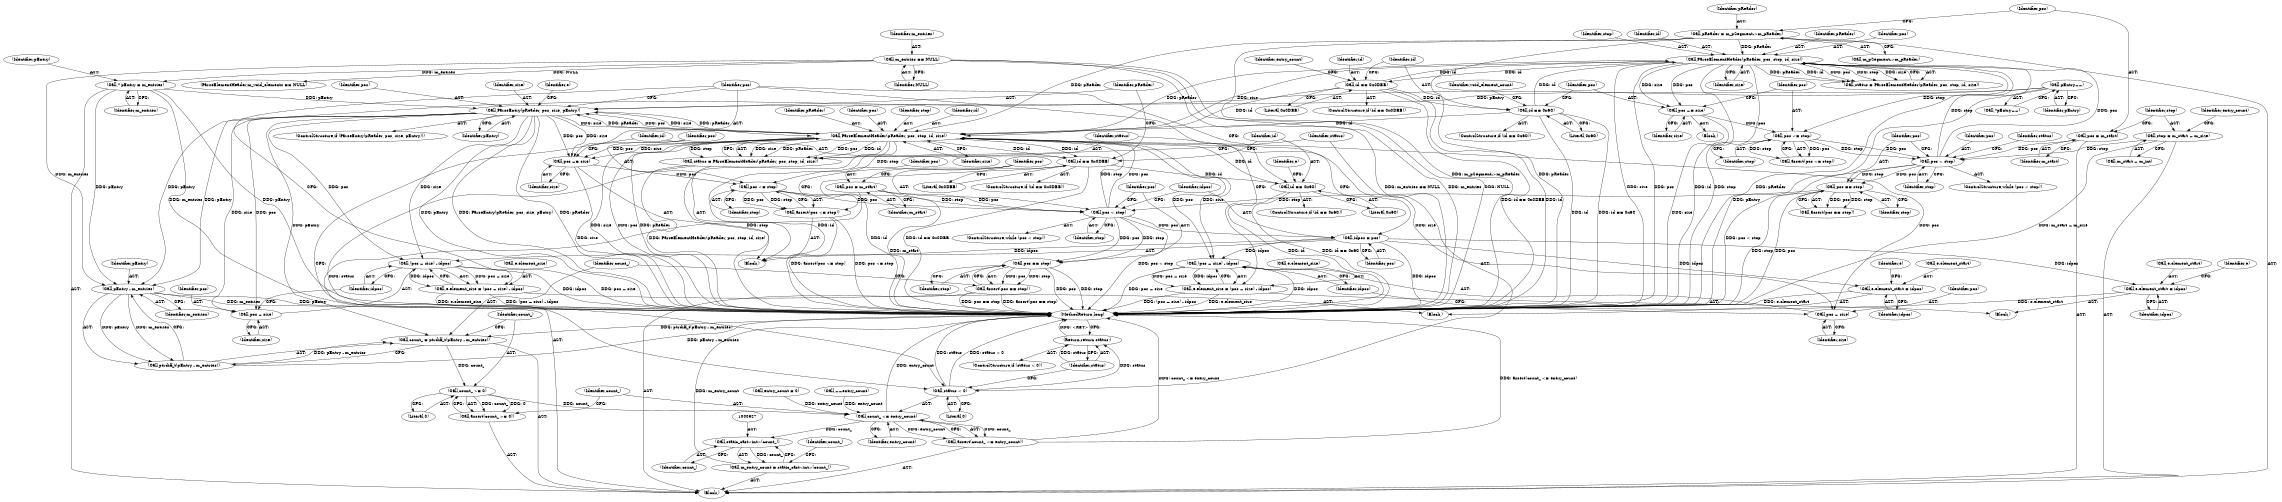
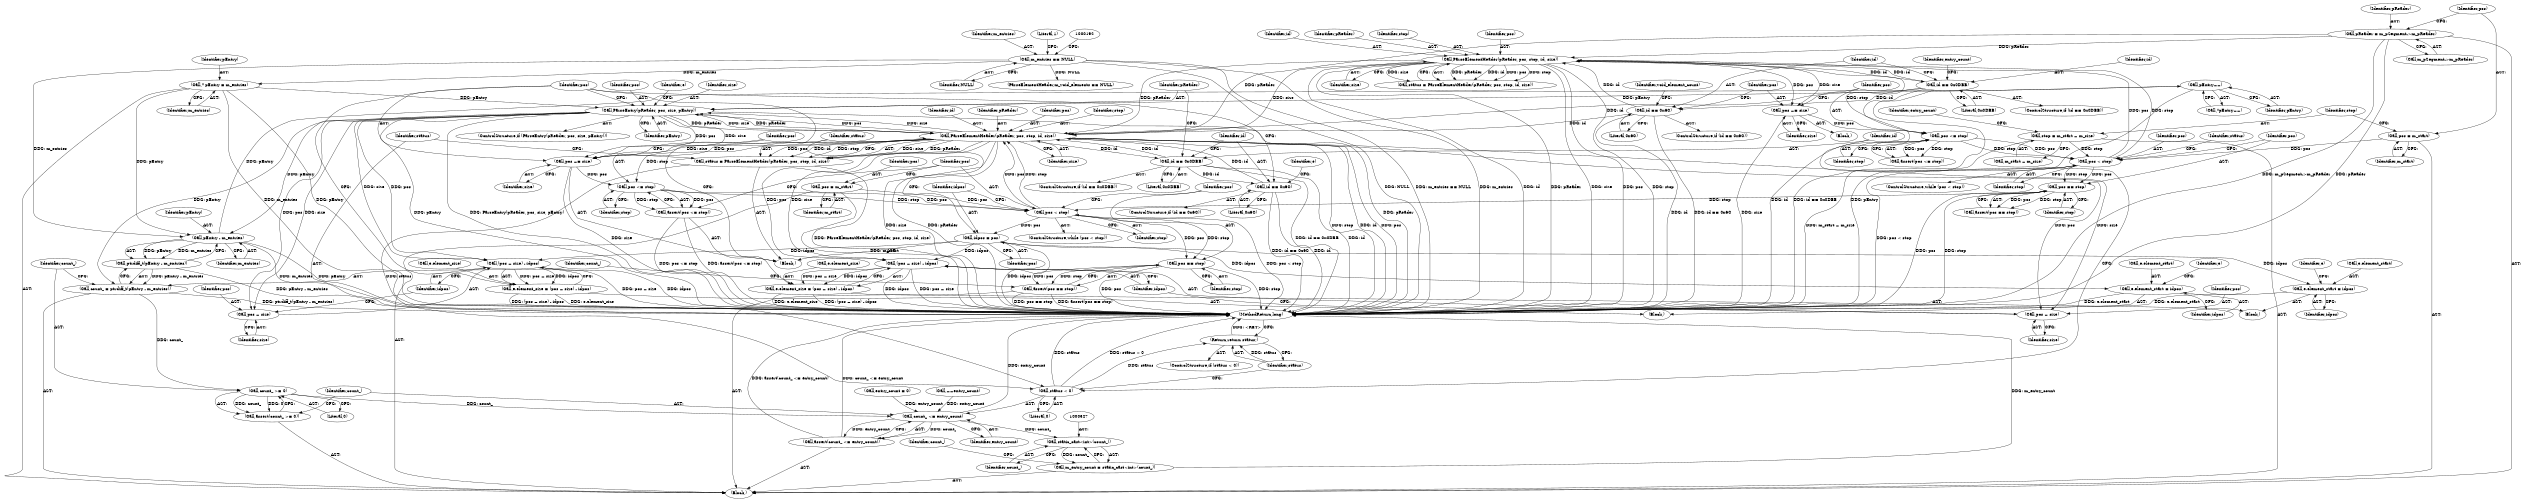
  digraph {
    n1 [label="(Call,pEntry++)"]
    n2 [label="(Call,ParseEntry(pReader, pos, size, pEntry))"]
    n3 [label="(Call,pEntry - m_entries)"]
    n4 [label="(Identifier,pEntry)"]
    n5 [label="(MethodReturn,long)"]
    n6 [label="(Call,*pEntry++)"]
    n7 [label="(Call,ParseElementHeader(pReader, pos, stop, id, size))"]
    n8 [label="(Call,pos += size)"]
    n9 [label="(Call,(pos + size) - idpos)"]
    n10 [label="(Call,pos + size)"]
    n11 [label="(ControlStructure,if (ParseEntry(pReader, pos, size, pEntry)))"]
    n12 [label="(Identifier,pEntry)"]
    n13 [label="(Call,count_ = ptrdiff_t(pEntry - m_entries))"]
    n14 [label="(Call,ptrdiff_t(pEntry - m_entries))"]
    n15 [label="(Identifier,m_entries)"]
    n16 [label="(Return,return status;)"]
    n17 [label="(Call,pos <= stop)"]
    n18 [label="(Call,id == 0x0DBB)"]
    n19 [label="(Call,status = ParseElementHeader(pReader, pos, stop, id, size))"]
    n20 [label="(Call,(pos + size) - idpos)"]
    n21 [label="(Call,pos + size)"]
    n22 [label="(Identifier,size)"]
    n23 [label="(Identifier,size)"]
    n24 [label="(Block,)"]
    n25 [label="(Call,e.element_size = (pos + size) - idpos)"]
    n26 [label="(Identifier,idpos)"]
    n27 [label="(Identifier,size)"]
    n28 [label="(Call,pos < stop)"]
    n29 [label="(Call,assert(pos <= stop))"]
    n30 [label="(Identifier,stop)"]
    n31 [label="(Call,id == 0x6C)"]
    n32 [label="(Literal,0x0DBB)"]
    n33 [label="(ControlStructure,if (id == 0x0DBB))"]
    n34 [label="(Call,status < 0)"]
    n35 [label="(Call,e.element_size = (pos + size) - idpos)"]
    n36 [label="(Identifier,idpos)"]
    n37 [label="(Identifier,size)"]
    n38 [label="(Call,pReader = m_pSegment->m_pReader)"]
    n39 [label="(Call,ParseElementHeader(pReader, pos, stop, id, size))"]
    n40 [label="(Block,)"]
    n41 [label="(Call,m_pSegment->m_pReader)"]
    n42 [label="(Call,pos <= stop)"]
    n43 [label="(Call,pos += size)"]
    n44 [label="(Call,id == 0x0DBB)"]
    n45 [label="(Identifier,size)"]
    n46 [label="(Call,status = ParseElementHeader(pReader, pos, stop, id, size))"]
    n47 [label="(Call,pos < stop)"]
    n48 [label="(Identifier,stop)"]
    n49 [label="(Call,assert(pos <= stop))"]
    n50 [label="(Identifier,size)"]
    n51 [label="(Block,)"]
    n52 [label="(Call,id == 0x6C)"]
    n53 [label="(Literal,0x0DBB)"]
    n54 [label="(ControlStructure,if (id == 0x0DBB))"]
    n55 [label="(Call,pos == stop)"]
    n56 [label="(Identifier,stop)"]
    n57 [label="(ControlStructure,while (pos < stop))"]
    n58 [label="(Call,assert(pos == stop))"]
    n59 [label="(Identifier,stop)"]
    n60 [label="(Call,pos = m_start)"]
    n61 [label="(Identifier,m_start)"]
    n62 [label="(Call,stop = m_start + m_size)"]
-   n63 [label="(Call,m_start + m_int)"]
+   n63 [label="(Call,m_start + m_size)"]
    n64 [label="(Literal,0x6C)"]
    n65 [label="(ControlStructure,if (id == 0x6C))"]
    n66 [label="(Call,idpos = pos)"]
    n67 [label="(Call,pos == stop)"]
    n68 [label="(Identifier,stop)"]
    n69 [label="(ControlStructure,while (pos < stop))"]
    n70 [label="(Call,e.element_start = idpos)"]
    n71 [label="(Call,e.element_start = idpos)"]
    n72 [label="(Identifier,pos)"]
    n73 [label="(Call,assert(pos == stop))"]
    n74 [label="(Identifier,stop)"]
    n75 [label="(Call,pos = m_start)"]
    n76 [label="(Identifier,m_start)"]
    n77 [label="(ControlStructure,if (id == 0x6C))"]
    n78 [label="(Literal,0x6C)"]
    n79 [label="(Call,* pEntry = m_entries)"]
    n80 [label="(Identifier,m_entries)"]
    n81 [label="(Call,m_entries == NULL)"]
    n82 [label="(Identifier,NULL)"]
    n83 [label="(ParseElementHeader,m_void_elements == NULL)"]
    n84 [label="(Literal,0)"]
    n85 [label="(Call,count_ <= entry_count)"]
    n86 [label="(ControlStructure,if (status < 0))"]
    n87 [label="(Identifier,status)"]
    n88 [label="(Block,)"]
    n89 [label="(Block,)"]
    n90 [label="(Identifier,idpos)"]
    n91 [label="(Identifier,idpos)"]
    n92 [label="(Call,count_ >= 0)"]
    n93 [label="(Call,assert(count_ >= 0))"]
    n94 [label="(Literal,0)"]
    n95 [label="(Call,assert(count_ <= entry_count))"]
    n96 [label="(Call,static_cast<int>(count_))"]
    n97 [label="(Identifier,entry_count)"]
    n98 [label="(Call,m_entry_count = static_cast<int>(count_))"]
    n99 [label="(Identifier,count_)"]
    n100 [label="(Identifier,pos)"]
    n101 [label="(Identifier,size)"]
    n102 [label="(Identifier,pos)"]
    n103 [label="(Identifier,e)"]
    n104 [label="(Identifier,id)"]
    n105 [label="(Identifier,pReader)"]
    n106 [label="(Identifier,e)"]
    n107 [label="(Identifier,id)"]
    n108 [label="(Identifier,e)"]
    n109 [label="(Identifier,pos)"]
    n110 [label="(Identifier,m_entries)"]
    n111 [label="(Identifier,id)"]
    n112 [label="(Identifier,pos)"]
    n113 [label="(Identifier,status)"]
    n114 [label="(Identifier,entry_count)"]
    n115 [label="(Identifier,pos)"]
    n116 [label="(Identifier,status)"]
    n117 [label="(Identifier,pos)"]
    n118 [label="(Identifier,void_element_count)"]
    n119 [label="(Identifier,pEntry)"]
    n120 [label="(Call,e.element_size)"]
    n121 [label="(Identifier,count_)"]
    n122 [label="(Identifier,id)"]
    n123 [label="(Identifier,pos)"]
+   n124 [label="(Literal,1)"]
    n125 [label="(Call,entry_count = 0)"]
    n126 [label="(Call,e.element_start)"]
    n127 [label="(Identifier,idpos)"]
    n128 [label="(Identifier,stop)"]
    n129 [label="(Identifier,pos)"]
    n130 [label="(Identifier,entry_count)"]
    n131 [label="(Identifier,id)"]
    n132 [label="(Identifier,pos)"]
    n133 [label="(Identifier,pReader)"]
    n134 [label="(Identifier,count_)"]
    n135 [label="(Identifier,pos)"]
    n136 [label="(Identifier,pReader)"]
    n137 [label="(Identifier,pEntry)"]
    n138 [label="(Call,e.element_size)"]
    n139 [label="(Identifier,count_)"]
    n140 [label="(Identifier,count_)"]
    n141 [label="(Call,++entry_count)"]
    n142 [label="(Identifier,stop)"]
    n143 [label="(Identifier,pReader)"]
    n144 [label="(Identifier,pos)"]
    n145 [label="(Identifier,pos)"]
    n146 [label="(Identifier,stop)"]
    n147 [label="(Identifier,e)"]
    n148 [label="(Identifier,pos)"]
    n149 [label="(Identifier,id)"]
    n150 [label="(Identifier,pos)"]
    n151 [label="(Identifier,status)"]
    n152 [label="(Identifier,pos)"]
    n153 [label="(Call,e.element_start)"]
+   1000192
    1000327
    n1 -> n2 [label="DDG: pEntry"]
-   n1 -> n3 [label="DDG: pEntry"]
+   n3 -> n1 [label="DDG: pEntry"]
    n1 -> n4 [label="CFG: "]
    n1 -> n5 [label="DDG: pEntry"]
    n1 -> n6 [label="AST: "]
    n2 -> n3 [label="DDG: pEntry"]
    n2 -> n5 [label="DDG: pEntry"]
    n2 -> n5 [label="DDG: ParseEntry(pReader, pos, size, pEntry)"]
    n2 -> n5 [label="DDG: pReader"]
    n2 -> n7 [label="DDG: pReader"]
    n2 -> n7 [label="DDG: size"]
    n2 -> n8 [label="DDG: size"]
    n2 -> n8 [label="DDG: pos"]
    n2 -> n9 [label="DDG: pos"]
    n2 -> n9 [label="DDG: size"]
    n2 -> n10 [label="DDG: pos"]
    n2 -> n10 [label="DDG: size"]
    n2 -> n11 [label="AST: "]
    n2 -> n12 [label="CFG: "]
    n2 -> n13 [label="DDG: pEntry"]
    n3 -> n5 [label="DDG: m_entries"]
    n3 -> n5 [label="DDG: pEntry"]
    n3 -> n14 [label="AST: "]
    n3 -> n14 [label="DDG: pEntry"]
    n3 -> n14 [label="DDG: m_entries"]
    n3 -> n15 [label="CFG: "]
    n4 -> n1 [label="AST: "]
    n5 -> n16 [label="CFG: "]
    n6 -> n1 [label="CFG: "]
    n7 -> n2 [label="DDG: pReader"]
    n7 -> n2 [label="DDG: pos"]
    n7 -> n2 [label="DDG: size"]
    n7 -> n5 [label="DDG: size"]
    n7 -> n5 [label="DDG: pReader"]
    n7 -> n5 [label="DDG: stop"]
    n7 -> n5 [label="DDG: id"]
    n7 -> n5 [label="DDG: pos"]
    n7 -> n8 [label="DDG: size"]
    n7 -> n8 [label="DDG: pos"]
    n7 -> n17 [label="DDG: stop"]
    n7 -> n18 [label="DDG: id"]
    n7 -> n19 [label="AST: "]
    n7 -> n19 [label="DDG: size"]
    n7 -> n19 [label="DDG: pReader"]
    n7 -> n19 [label="DDG: pos"]
    n7 -> n19 [label="DDG: id"]
    n7 -> n19 [label="DDG: stop"]
    n7 -> n20 [label="DDG: pos"]
    n7 -> n20 [label="DDG: size"]
    n7 -> n21 [label="DDG: pos"]
    n7 -> n21 [label="DDG: size"]
    n7 -> n22 [label="CFG: "]
    n8 -> n5 [label="DDG: size"]
    n8 -> n17 [label="DDG: pos"]
    n8 -> n23 [label="CFG: "]
    n8 -> n24 [label="AST: "]
    n9 -> n5 [label="DDG: pos + size"]
    n9 -> n5 [label="DDG: idpos"]
    n9 -> n25 [label="AST: "]
    n9 -> n25 [label="DDG: pos + size"]
    n9 -> n25 [label="DDG: idpos"]
    n9 -> n26 [label="CFG: "]
    n10 -> n9 [label="AST: "]
    n10 -> n27 [label="CFG: "]
    n12 -> n2 [label="AST: "]
-   n5 -> n13 [label="DDG: ptrdiff_t(pEntry - m_entries)"]
+   n13 -> n5 [label="DDG: ptrdiff_t(pEntry - m_entries)"]
    n13 -> n14 [label="CFG: "]
    n13 -> n40 [label="AST: "]
    n13 -> n92 [label="DDG: count_"]
    n14 -> n3 [label="CFG: "]
    n14 -> n5 [label="DDG: pEntry - m_entries"]
    n14 -> n13 [label="AST: "]
    n14 -> n13 [label="DDG: pEntry - m_entries"]
    n15 -> n3 [label="AST: "]
    n16 -> n5 [label="DDG: <RET>"]
    n16 -> n86 [label="AST: "]
    n16 -> n87 [label="CFG: "]
    n17 -> n28 [label="DDG: pos"]
    n17 -> n28 [label="DDG: stop"]
    n17 -> n29 [label="AST: "]
    n17 -> n29 [label="DDG: pos"]
    n17 -> n29 [label="DDG: stop"]
    n17 -> n30 [label="CFG: "]
    n18 -> n5 [label="DDG: id"]
    n18 -> n5 [label="DDG: id == 0x0DBB"]
    n18 -> n7 [label="DDG: id"]
    n18 -> n31 [label="DDG: id"]
    n18 -> n32 [label="CFG: "]
    n18 -> n33 [label="AST: "]
    n19 -> n5 [label="DDG: ParseElementHeader(pReader, pos, stop, id, size)"]
    n19 -> n7 [label="CFG: "]
    n19 -> n24 [label="AST: "]
    n19 -> n34 [label="DDG: status"]
    n20 -> n5 [label="DDG: idpos"]
    n20 -> n5 [label="DDG: pos + size"]
    n20 -> n35 [label="AST: "]
    n20 -> n35 [label="DDG: pos + size"]
    n20 -> n35 [label="DDG: idpos"]
    n20 -> n36 [label="CFG: "]
    n21 -> n20 [label="AST: "]
    n21 -> n37 [label="CFG: "]
    n22 -> n7 [label="AST: "]
    n23 -> n8 [label="AST: "]
    n25 -> n5 [label="DDG: (pos + size) - idpos"]
    n25 -> n5 [label="DDG: e.element_size"]
    n25 -> n9 [label="CFG: "]
    n25 -> n89 [label="AST: "]
    n26 -> n9 [label="AST: "]
    n26 -> n10 [label="CFG: "]
    n27 -> n10 [label="AST: "]
    n28 -> n5 [label="DDG: pos < stop"]
    n28 -> n7 [label="DDG: pos"]
    n28 -> n7 [label="DDG: stop"]
    n28 -> n66 [label="DDG: pos"]
    n28 -> n67 [label="DDG: pos"]
    n28 -> n67 [label="DDG: stop"]
    n28 -> n68 [label="CFG: "]
    n28 -> n69 [label="AST: "]
    n29 -> n5 [label="DDG: assert(pos <= stop)"]
    n29 -> n5 [label="DDG: pos <= stop"]
    n29 -> n17 [label="CFG: "]
    n29 -> n24 [label="AST: "]
    n30 -> n17 [label="AST: "]
    n31 -> n5 [label="DDG: id"]
    n31 -> n5 [label="DDG: id == 0x6C"]
    n31 -> n7 [label="DDG: id"]
    n31 -> n77 [label="AST: "]
    n31 -> n78 [label="CFG: "]
    n32 -> n18 [label="AST: "]
    n34 -> n5 [label="DDG: status"]
    n34 -> n5 [label="DDG: status < 0"]
    n34 -> n16 [label="DDG: status"]
    n34 -> n84 [label="CFG: "]
    n34 -> n85 [label="AST: "]
    n35 -> n5 [label="DDG: e.element_size"]
    n35 -> n5 [label="DDG: (pos + size) - idpos"]
    n35 -> n20 [label="CFG: "]
    n35 -> n88 [label="AST: "]
    n36 -> n20 [label="AST: "]
    n36 -> n21 [label="CFG: "]
    n37 -> n21 [label="AST: "]
    n38 -> n5 [label="DDG: m_pSegment->m_pReader"]
    n38 -> n5 [label="DDG: pReader"]
    n38 -> n7 [label="DDG: pReader"]
    n38 -> n39 [label="DDG: pReader"]
    n38 -> n40 [label="AST: "]
    n38 -> n41 [label="CFG: "]
    n39 -> n5 [label="DDG: pReader"]
    n39 -> n5 [label="DDG: size"]
    n39 -> n5 [label="DDG: pos"]
    n39 -> n5 [label="DDG: stop"]
    n39 -> n5 [label="DDG: id"]
    n39 -> n7 [label="DDG: pReader"]
    n39 -> n7 [label="DDG: size"]
    n39 -> n42 [label="DDG: stop"]
    n39 -> n43 [label="DDG: size"]
    n39 -> n43 [label="DDG: pos"]
    n39 -> n44 [label="DDG: id"]
    n39 -> n45 [label="CFG: "]
    n39 -> n46 [label="AST: "]
    n39 -> n46 [label="DDG: pReader"]
    n39 -> n46 [label="DDG: id"]
    n39 -> n46 [label="DDG: pos"]
    n39 -> n46 [label="DDG: stop"]
    n39 -> n46 [label="DDG: size"]
    n41 -> n38 [label="AST: "]
    n42 -> n47 [label="DDG: pos"]
    n42 -> n47 [label="DDG: stop"]
    n42 -> n48 [label="CFG: "]
    n42 -> n49 [label="AST: "]
    n42 -> n49 [label="DDG: pos"]
    n42 -> n49 [label="DDG: stop"]
    n43 -> n5 [label="DDG: size"]
    n43 -> n42 [label="DDG: pos"]
    n43 -> n50 [label="CFG: "]
    n43 -> n51 [label="AST: "]
    n44 -> n5 [label="DDG: id"]
    n44 -> n5 [label="DDG: id == 0x0DBB"]
    n44 -> n7 [label="DDG: id"]
    n44 -> n39 [label="DDG: id"]
    n44 -> n52 [label="DDG: id"]
    n44 -> n53 [label="CFG: "]
    n44 -> n54 [label="AST: "]
    n45 -> n39 [label="AST: "]
    n46 -> n39 [label="CFG: "]
    n47 -> n5 [label="DDG: pos < stop"]
    n47 -> n39 [label="DDG: pos"]
    n47 -> n39 [label="DDG: stop"]
    n47 -> n55 [label="DDG: pos"]
    n47 -> n55 [label="DDG: stop"]
    n47 -> n56 [label="CFG: "]
    n47 -> n57 [label="AST: "]
    n48 -> n42 [label="AST: "]
    n49 -> n42 [label="CFG: "]
    n50 -> n43 [label="AST: "]
    n52 -> n5 [label="DDG: id"]
    n52 -> n5 [label="DDG: id == 0x6C"]
    n52 -> n7 [label="DDG: id"]
    n52 -> n39 [label="DDG: id"]
    n52 -> n64 [label="CFG: "]
    n52 -> n65 [label="AST: "]
    n53 -> n44 [label="AST: "]
    n55 -> n5 [label="DDG: stop"]
    n55 -> n5 [label="DDG: pos"]
    n55 -> n28 [label="DDG: stop"]
    n55 -> n58 [label="AST: "]
    n55 -> n58 [label="DDG: pos"]
    n55 -> n58 [label="DDG: stop"]
    n55 -> n59 [label="CFG: "]
    n56 -> n47 [label="AST: "]
    n58 -> n55 [label="CFG: "]
    n59 -> n55 [label="AST: "]
    n60 -> n40 [label="AST: "]
    n60 -> n47 [label="DDG: pos"]
    n60 -> n61 [label="CFG: "]
    n61 -> n60 [label="AST: "]
    n62 -> n5 [label="DDG: m_start + m_size"]
    n62 -> n40 [label="AST: "]
    n62 -> n47 [label="DDG: stop"]
    n62 -> n63 [label="CFG: "]
    n63 -> n62 [label="AST: "]
    n64 -> n52 [label="AST: "]
    n66 -> n5 [label="DDG: idpos"]
    n66 -> n9 [label="DDG: idpos"]
    n66 -> n20 [label="DDG: idpos"]
    n66 -> n24 [label="AST: "]
    n66 -> n70 [label="DDG: idpos"]
    n66 -> n71 [label="DDG: idpos"]
    n66 -> n72 [label="CFG: "]
    n67 -> n5 [label="DDG: pos"]
    n67 -> n5 [label="DDG: stop"]
    n67 -> n73 [label="AST: "]
    n67 -> n73 [label="DDG: pos"]
    n67 -> n73 [label="DDG: stop"]
    n67 -> n74 [label="CFG: "]
    n68 -> n28 [label="AST: "]
    n70 -> n5 [label="DDG: e.element_start"]
    n70 -> n89 [label="AST: "]
    n70 -> n90 [label="CFG: "]
    n71 -> n5 [label="DDG: e.element_start"]
    n71 -> n88 [label="AST: "]
    n71 -> n91 [label="CFG: "]
    n72 -> n66 [label="AST: "]
    n73 -> n5 [label="DDG: assert(pos == stop)"]
    n73 -> n5 [label="DDG: pos == stop"]
    n73 -> n40 [label="AST: "]
    n73 -> n67 [label="CFG: "]
    n74 -> n67 [label="AST: "]
    n75 -> n5 [label="DDG: m_start"]
    n75 -> n28 [label="DDG: pos"]
    n75 -> n40 [label="AST: "]
    n75 -> n76 [label="CFG: "]
    n76 -> n75 [label="AST: "]
    n78 -> n31 [label="AST: "]
    n79 -> n2 [label="DDG: pEntry"]
    n79 -> n3 [label="DDG: pEntry"]
    n79 -> n5 [label="DDG: m_entries"]
    n79 -> n5 [label="DDG: pEntry"]
    n79 -> n40 [label="AST: "]
    n79 -> n80 [label="CFG: "]
    n80 -> n79 [label="AST: "]
    n81 -> n3 [label="DDG: m_entries"]
    n81 -> n5 [label="DDG: m_entries == NULL"]
    n81 -> n5 [label="DDG: m_entries"]
    n81 -> n5 [label="DDG: NULL"]
    n81 -> n79 [label="DDG: m_entries"]
    n81 -> n82 [label="CFG: "]
    n81 -> n83 [label="DDG: NULL"]
    n82 -> n81 [label="AST: "]
    n84 -> n34 [label="AST: "]
    n85 -> n5 [label="DDG: entry_count"]
    n85 -> n95 [label="AST: "]
    n85 -> n95 [label="DDG: count_"]
    n85 -> n95 [label="DDG: entry_count"]
    n85 -> n96 [label="DDG: count_"]
    n85 -> n97 [label="CFG: "]
    n87 -> n16 [label="AST: "]
    n87 -> n16 [label="DDG: status"]
    n87 -> n34 [label="CFG: "]
    n90 -> n70 [label="AST: "]
    n91 -> n71 [label="AST: "]
    n92 -> n85 [label="DDG: count_"]
    n92 -> n93 [label="AST: "]
    n92 -> n93 [label="DDG: count_"]
    n92 -> n93 [label="DDG: 0"]
    n92 -> n94 [label="CFG: "]
    n93 -> n40 [label="AST: "]
    n93 -> n92 [label="CFG: "]
    n94 -> n92 [label="AST: "]
    n95 -> n5 [label="DDG: count_ <= entry_count"]
    n95 -> n5 [label="DDG: assert(count_ <= entry_count)"]
    n95 -> n40 [label="AST: "]
    n95 -> n85 [label="CFG: "]
    n96 -> n98 [label="AST: "]
    n96 -> n98 [label="DDG: count_"]
    n96 -> n99 [label="CFG: "]
    n97 -> n85 [label="AST: "]
    n98 -> n5 [label="DDG: m_entry_count"]
    n98 -> n40 [label="AST: "]
    n98 -> n96 [label="CFG: "]
    n99 -> n96 [label="AST: "]
    n100 -> n47 [label="AST: "]
    n101 -> n2 [label="AST: "]
    n102 -> n8 [label="CFG: "]
    n102 -> n17 [label="AST: "]
    n103 -> n31 [label="CFG: "]
    n104 -> n7 [label="AST: "]
    n105 -> n7 [label="AST: "]
    n106 -> n71 [label="CFG: "]
    n107 -> n18 [label="CFG: "]
    n107 -> n31 [label="AST: "]
    n108 -> n2 [label="CFG: "]
    n109 -> n7 [label="AST: "]
    n110 -> n81 [label="AST: "]
    n111 -> n39 [label="AST: "]
    n112 -> n75 [label="AST: "]
    n113 -> n47 [label="CFG: "]
    n114 -> n62 [label="CFG: "]
    n115 -> n47 [label="CFG: "]
    n115 -> n55 [label="AST: "]
    n116 -> n19 [label="CFG: "]
    n116 -> n34 [label="AST: "]
    n117 -> n2 [label="CFG: "]
    n117 -> n8 [label="AST: "]
    n117 -> n25 [label="CFG: "]
    n117 -> n31 [label="CFG: "]
    n117 -> n35 [label="CFG: "]
    n118 -> n52 [label="CFG: "]
    n119 -> n79 [label="AST: "]
    n120 -> n35 [label="AST: "]
    n121 -> n13 [label="CFG: "]
    n121 -> n92 [label="AST: "]
    n122 -> n44 [label="CFG: "]
    n122 -> n52 [label="AST: "]
    n123 -> n28 [label="CFG: "]
    n123 -> n67 [label="AST: "]
+   n124 -> n81 [label="CFG: "]
    n125 -> n85 [label="DDG: entry_count"]
    n126 -> n70 [label="AST: "]
    n127 -> n28 [label="CFG: "]
    n127 -> n66 [label="AST: "]
    n128 -> n7 [label="AST: "]
    n129 -> n38 [label="CFG: "]
    n129 -> n60 [label="AST: "]
    n130 -> n44 [label="CFG: "]
    n131 -> n44 [label="AST: "]
    n132 -> n21 [label="AST: "]
    n133 -> n38 [label="AST: "]
    n134 -> n13 [label="AST: "]
    n134 -> n73 [label="CFG: "]
    n135 -> n43 [label="AST: "]
    n135 -> n52 [label="CFG: "]
    n136 -> n2 [label="AST: "]
    n136 -> n18 [label="CFG: "]
    n137 -> n3 [label="AST: "]
    n138 -> n25 [label="AST: "]
    n139 -> n98 [label="CFG: "]
    n140 -> n85 [label="AST: "]
    n140 -> n93 [label="CFG: "]
    n141 -> n85 [label="DDG: entry_count"]
    n142 -> n60 [label="CFG: "]
    n142 -> n62 [label="AST: "]
    n143 -> n39 [label="AST: "]
    n144 -> n2 [label="AST: "]
    n145 -> n10 [label="AST: "]
    n146 -> n39 [label="AST: "]
    n147 -> n70 [label="CFG: "]
    n148 -> n28 [label="AST: "]
    n148 -> n29 [label="CFG: "]
    n148 -> n75 [label="CFG: "]
    n149 -> n18 [label="AST: "]
    n149 -> n34 [label="CFG: "]
    n150 -> n42 [label="AST: "]
    n150 -> n43 [label="CFG: "]
    n151 -> n19 [label="AST: "]
    n151 -> n66 [label="CFG: "]
    n152 -> n39 [label="AST: "]
    n153 -> n71 [label="AST: "]
+   1000192 -> n81 [label="CFG: "]
    1000327 -> n96 [label="AST: "]
  }
